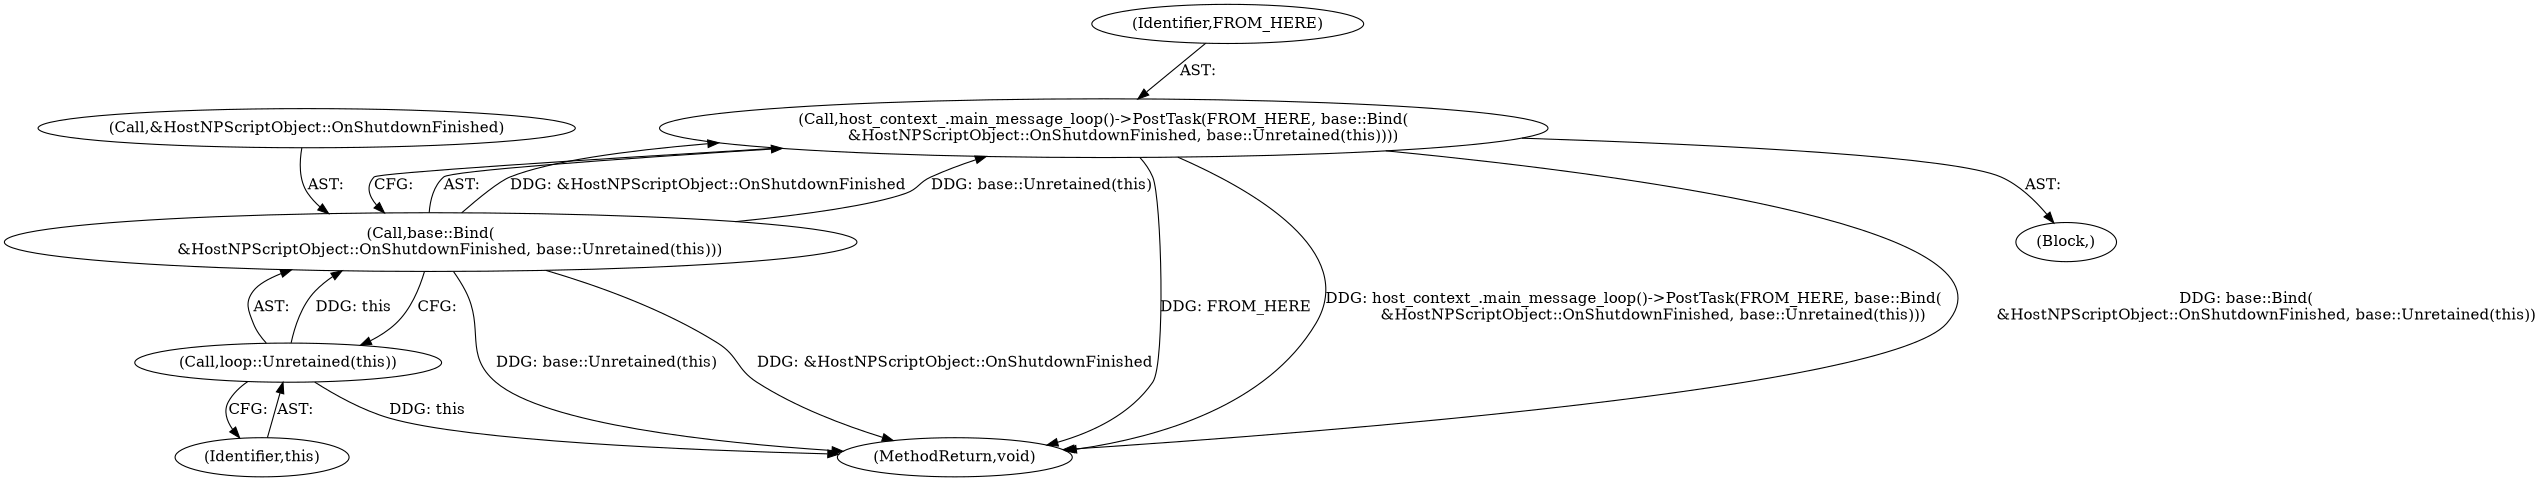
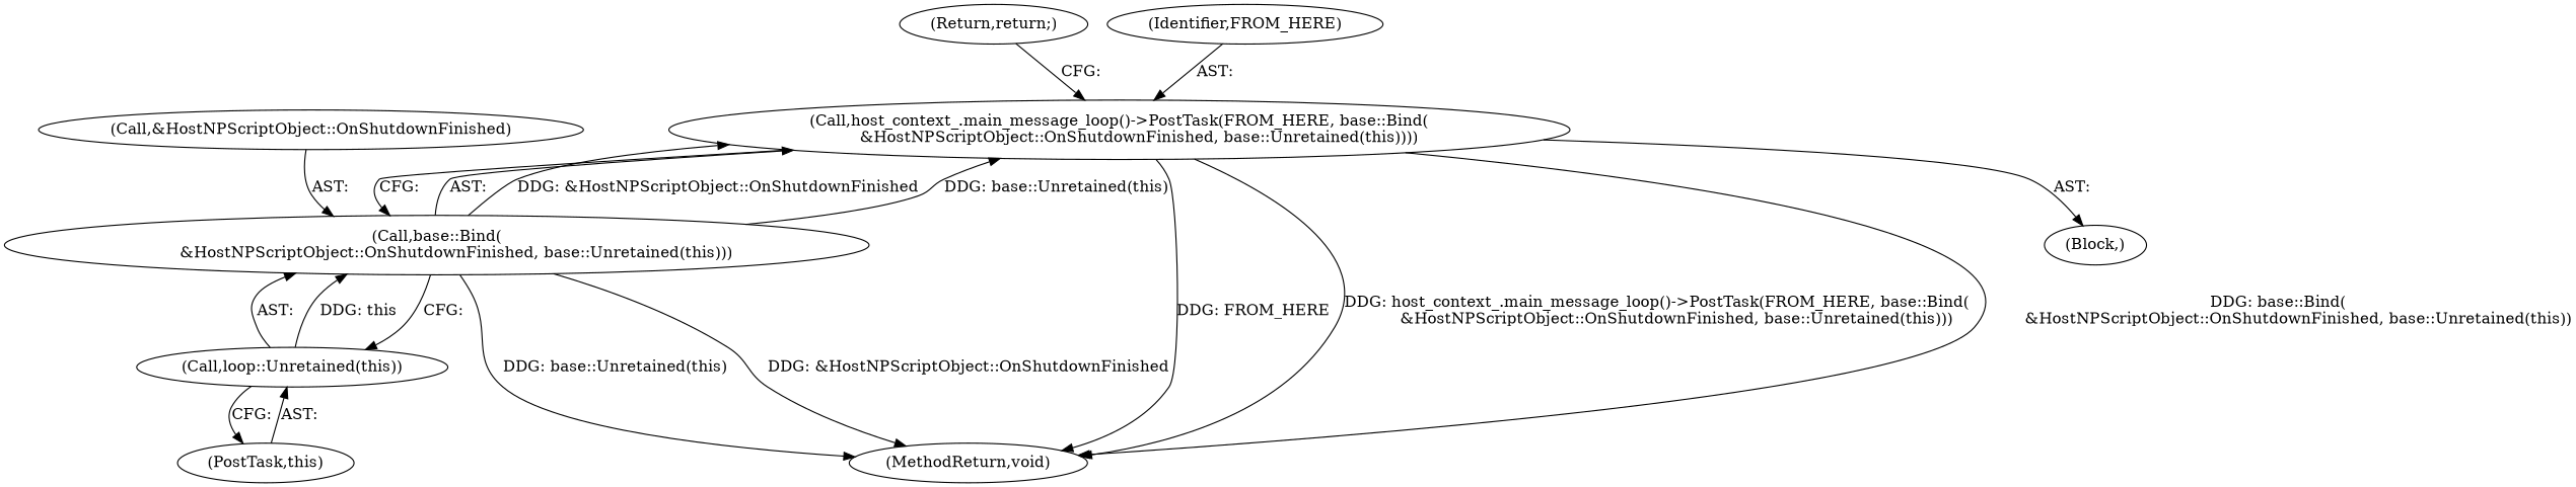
  digraph {
    n1 [label="(Call,host_context_.main_message_loop()->PostTask(FROM_HERE, base::Bind(\n        &HostNPScriptObject::OnShutdownFinished, base::Unretained(this))))"]
    n2 [label="(Call,base::Bind(\n        &HostNPScriptObject::OnShutdownFinished, base::Unretained(this)))"]
    n3 [label="(Block,)"]
    n4 [label="(MethodReturn,void)"]
    n5 [label="(Call,loop::Unretained(this))"]
-   n6 [label="(Identifier,this)"]
+   n6 [label="(PostTask,this)"]
+   n7 [label="(Return,return;)"]
    n8 [label="(Identifier,FROM_HERE)"]
    n9 [label="(Call,&HostNPScriptObject::OnShutdownFinished)"]
    n1 -> n2 [label="CFG: "]
    n1 -> n3 [label="AST: "]
    n1 -> n4 [label="DDG: FROM_HERE"]
    n1 -> n4 [label="DDG: host_context_.main_message_loop()->PostTask(FROM_HERE, base::Bind(\n        &HostNPScriptObject::OnShutdownFinished, base::Unretained(this)))"]
    n1 -> n4 [label="DDG: base::Bind(\n        &HostNPScriptObject::OnShutdownFinished, base::Unretained(this))"]
    n2 -> n1 [label="AST: "]
    n2 -> n1 [label="DDG: &HostNPScriptObject::OnShutdownFinished"]
    n2 -> n1 [label="DDG: base::Unretained(this)"]
    n2 -> n4 [label="DDG: base::Unretained(this)"]
    n2 -> n4 [label="DDG: &HostNPScriptObject::OnShutdownFinished"]
    n2 -> n5 [label="CFG: "]
    n5 -> n2 [label="AST: "]
    n5 -> n2 [label="DDG: this"]
-   n5 -> n4 [label="DDG: this"]
    n5 -> n6 [label="CFG: "]
    n6 -> n5 [label="AST: "]
+   n7 -> n1 [label="CFG: "]
    n8 -> n1 [label="AST: "]
    n9 -> n2 [label="AST: "]
  }
